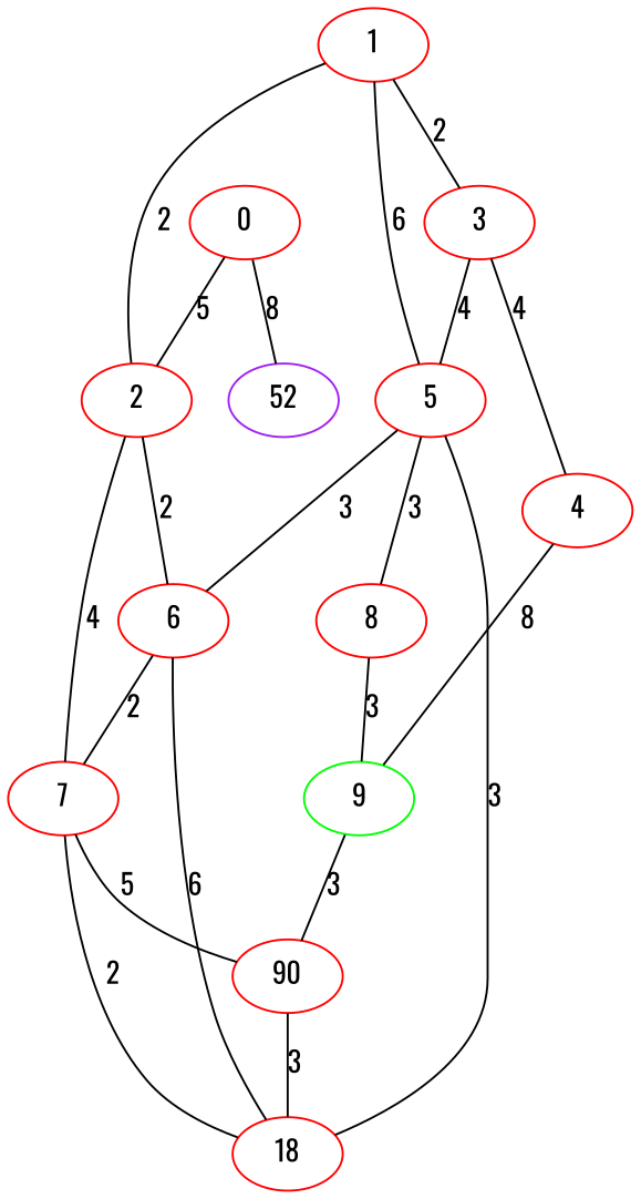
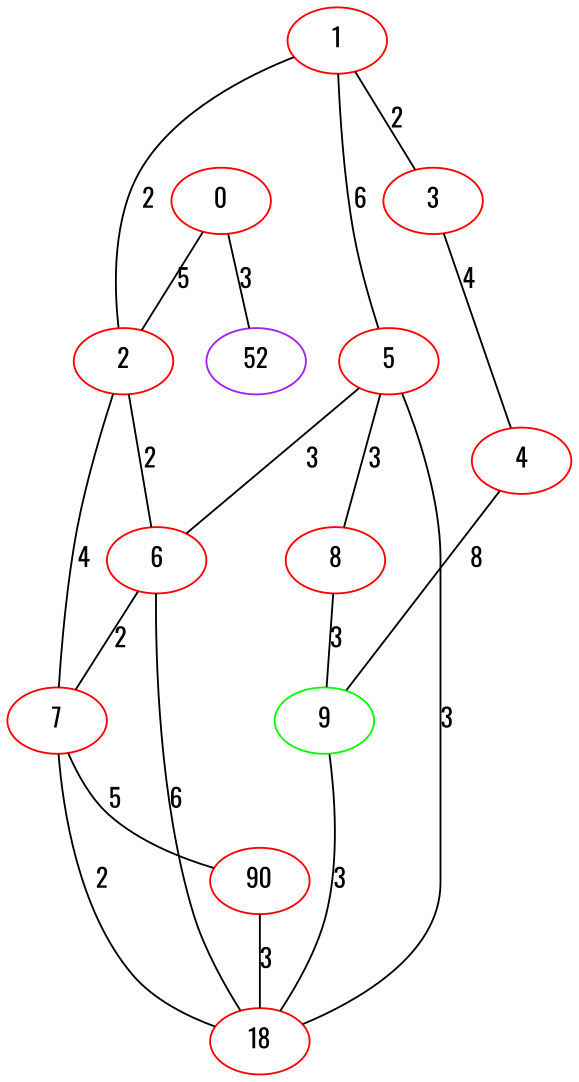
  graph {
    fontname=Oswald
    node [color=red fontname=Oswald weight=1]
    edge [fontname=Oswald]
    0
    2
    n3 [color=purple label=52 weight=4]
    1
    3
    5
    6
    7
    4
    8
    n11 [label=18]
    n12 [label=90]
    9 [color=green weight=2]
    0 -- 2 [label=5]
-   0 -- n3 [label=8]
+   0 -- n3 [label=3]
    2 -- 6 [label=2]
    2 -- 7 [label=4]
    1 -- 2 [label=2]
    1 -- 3 [label=2]
    1 -- 5 [label=6]
-   3 -- 5 [label=4]
    3 -- 4 [label=4]
    5 -- 6 [label=3]
    5 -- 8 [label=3]
    5 -- n11 [label=3]
    6 -- 7 [label=2]
    6 -- n11 [label=6]
    7 -- n11 [label=2]
    7 -- n12 [label=5]
    4 -- 9 [label=8]
    8 -- 9 [label=3]
    n12 -- n11 [label=3]
-   9 -- n12 [label=3]
+   9 -- n11 [label=3]
  }
